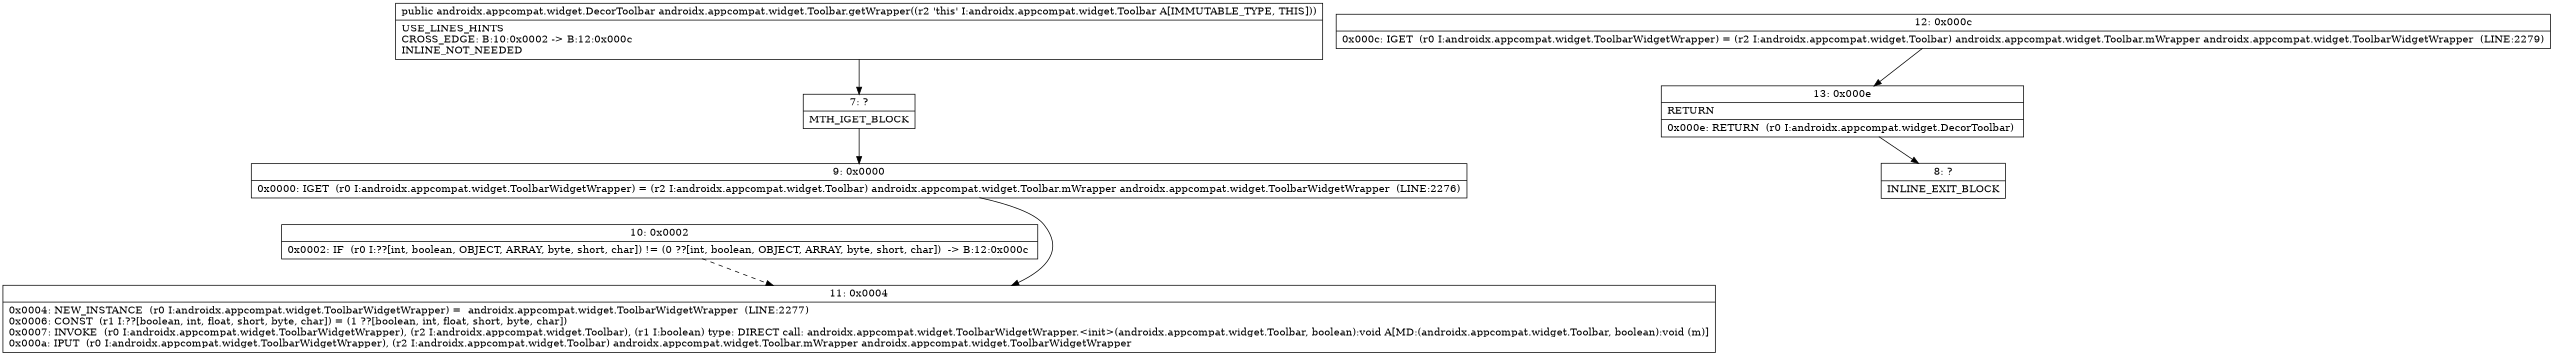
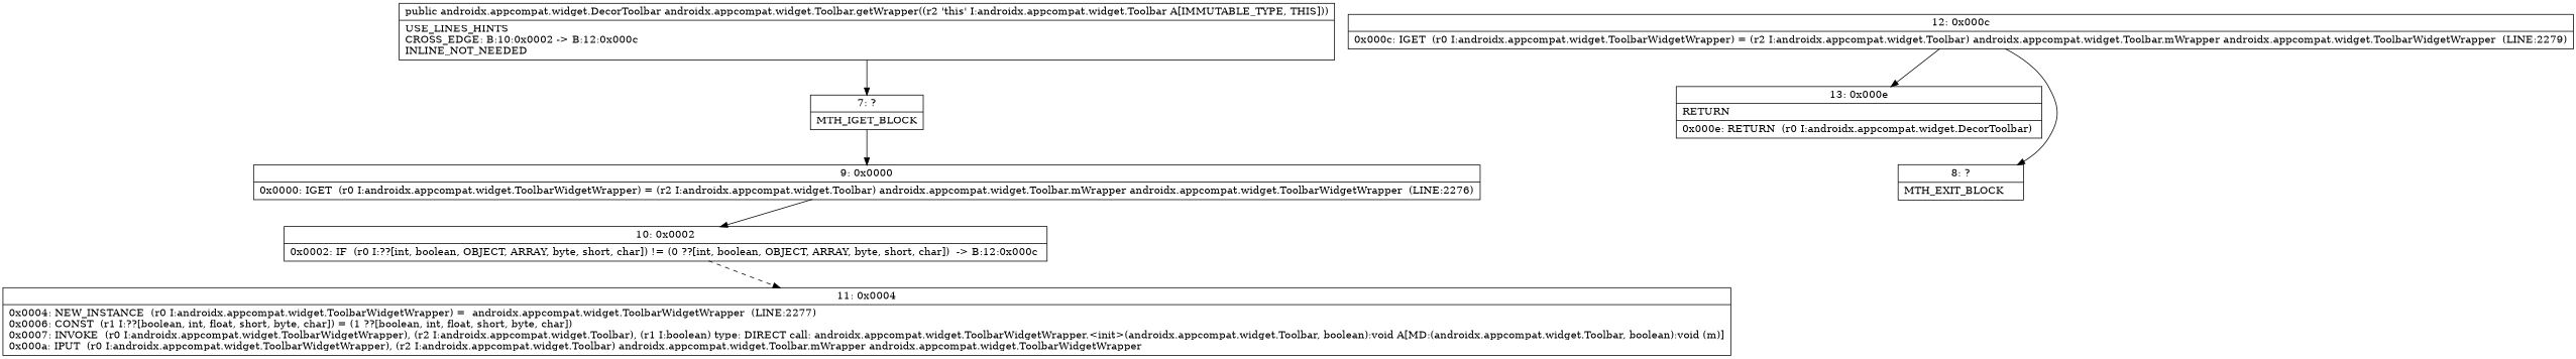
  digraph {
    node [shape=record]
    n1 [label="{7\:\ ?|MTH_IGET_BLOCK\l}"]
    n2 [label="{9\:\ 0x0000|0x0000: IGET  (r0 I:androidx.appcompat.widget.ToolbarWidgetWrapper) = (r2 I:androidx.appcompat.widget.Toolbar) androidx.appcompat.widget.Toolbar.mWrapper androidx.appcompat.widget.ToolbarWidgetWrapper  (LINE:2276)\l}"]
    n3 [label="{10\:\ 0x0002|0x0002: IF  (r0 I:??[int, boolean, OBJECT, ARRAY, byte, short, char]) != (0 ??[int, boolean, OBJECT, ARRAY, byte, short, char])  \-\> B:12:0x000c \l}"]
    n4 [label="{11\:\ 0x0004|0x0004: NEW_INSTANCE  (r0 I:androidx.appcompat.widget.ToolbarWidgetWrapper) =  androidx.appcompat.widget.ToolbarWidgetWrapper  (LINE:2277)\l0x0006: CONST  (r1 I:??[boolean, int, float, short, byte, char]) = (1 ??[boolean, int, float, short, byte, char]) \l0x0007: INVOKE  (r0 I:androidx.appcompat.widget.ToolbarWidgetWrapper), (r2 I:androidx.appcompat.widget.Toolbar), (r1 I:boolean) type: DIRECT call: androidx.appcompat.widget.ToolbarWidgetWrapper.\<init\>(androidx.appcompat.widget.Toolbar, boolean):void A[MD:(androidx.appcompat.widget.Toolbar, boolean):void (m)]\l0x000a: IPUT  (r0 I:androidx.appcompat.widget.ToolbarWidgetWrapper), (r2 I:androidx.appcompat.widget.Toolbar) androidx.appcompat.widget.Toolbar.mWrapper androidx.appcompat.widget.ToolbarWidgetWrapper \l}"]
    n5 [label="{12\:\ 0x000c|0x000c: IGET  (r0 I:androidx.appcompat.widget.ToolbarWidgetWrapper) = (r2 I:androidx.appcompat.widget.Toolbar) androidx.appcompat.widget.Toolbar.mWrapper androidx.appcompat.widget.ToolbarWidgetWrapper  (LINE:2279)\l}"]
    n6 [label="{13\:\ 0x000e|RETURN\l|0x000e: RETURN  (r0 I:androidx.appcompat.widget.DecorToolbar) \l}"]
-   n7 [label="{8\:\ ?|INLINE_EXIT_BLOCK\l}"]
+   n7 [label="{8\:\ ?|MTH_EXIT_BLOCK\l}"]
    n8 [label="{public androidx.appcompat.widget.DecorToolbar androidx.appcompat.widget.Toolbar.getWrapper((r2 'this' I:androidx.appcompat.widget.Toolbar A[IMMUTABLE_TYPE, THIS]))  | USE_LINES_HINTS\lCROSS_EDGE: B:10:0x0002 \-\> B:12:0x000c\lINLINE_NOT_NEEDED\l}"]
    n1 -> n2
-   n2 -> n4
+   n2 -> n3
    n3 -> n4 [style=dashed]
    n5 -> n6
-   n6 -> n7
+   n5 -> n7
    n8 -> n1
  }
